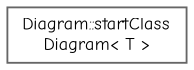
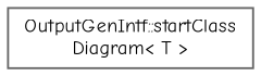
  digraph {
    rankdir=LR
    fontname="Comic Neue"
-   n1 [color=grey40 fillcolor=white fontname="Comic Neue" fontsize=10 height=0.2 label="Diagram::startClass\lDiagram\< T \>" shape=box style=filled width=0.4]
+   n1 [color=grey40 fillcolor=white fontname="Comic Neue" fontsize=10 height=0.2 label="OutputGenIntf::startClass\lDiagram\< T \>" shape=box style=filled width=0.4]
  }
